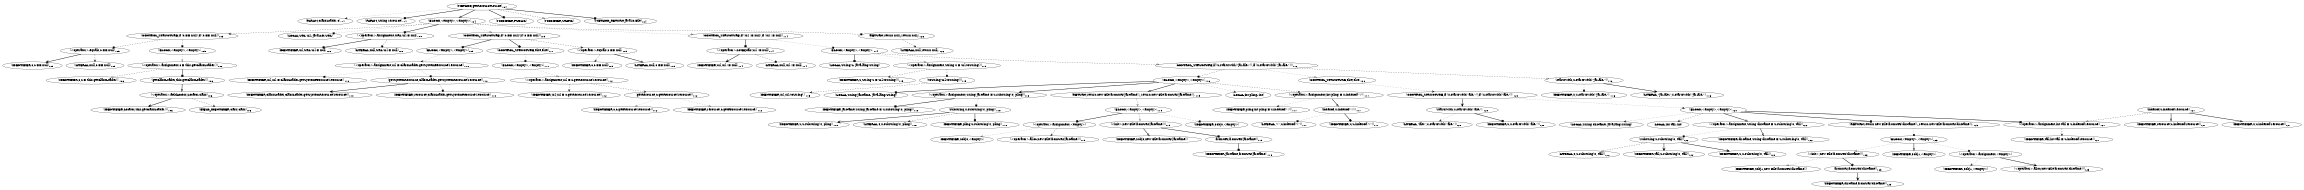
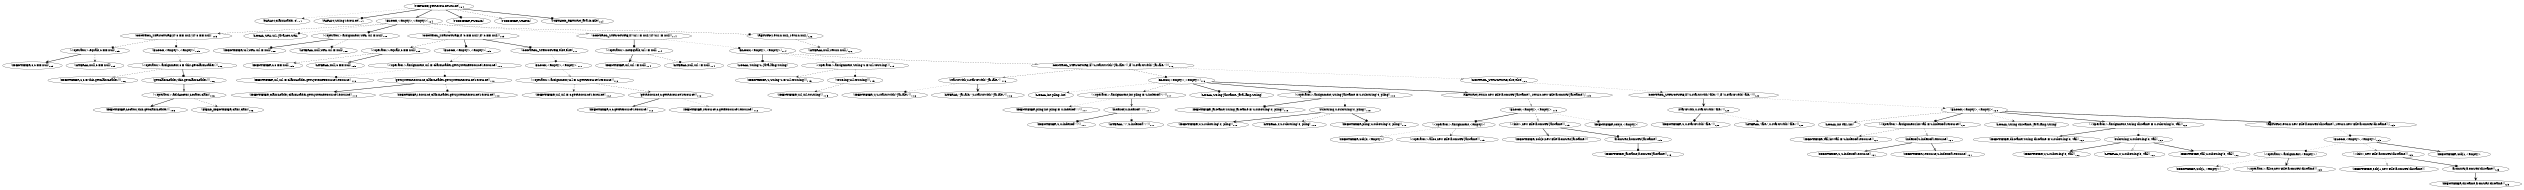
  digraph {
    edge [arrowhead=box style=bold]
    n1 [label=<(METHOD,getResourceSource)<SUB>104</SUB>>]
    n2 [label=<(PARAM,ClassLoader c)<SUB>104</SUB>>]
    n3 [label=<(PARAM,String resource)<SUB>104</SUB>>]
    n4 [label=<(BLOCK,&lt;empty&gt;,&lt;empty&gt;)<SUB>104</SUB>>]
    n5 [label=<(MODIFIER,PUBLIC)>]
    n6 [label=<(MODIFIER,STATIC)>]
    n7 [label=<(METHOD_RETURN,java.io.File)<SUB>104</SUB>>]
    n8 [label=<(CONTROL_STRUCTURE,if (c == null),if (c == null))<SUB>105</SUB>>]
    n9 [label=<(LOCAL,URL url: java.net.URL)>]
    n10 [label=<(&lt;operator&gt;.assignment,URL url = null)<SUB>108</SUB>>]
    n11 [label=<(CONTROL_STRUCTURE,if (c == null),if (c == null))<SUB>109</SUB>>]
    n12 [label=<(CONTROL_STRUCTURE,if (url != null),if (url != null))<SUB>114</SUB>>]
    n13 [label=<(RETURN,return null;,return null;)<SUB>126</SUB>>]
    n14 [label=<(&lt;operator&gt;.equals,c == null)<SUB>105</SUB>>]
    n15 [label=<(BLOCK,&lt;empty&gt;,&lt;empty&gt;)<SUB>105</SUB>>]
    n16 [label=<(IDENTIFIER,url,URL url = null)<SUB>108</SUB>>]
    n17 [label=<(LITERAL,null,URL url = null)<SUB>108</SUB>>]
    n18 [label=<(&lt;operator&gt;.equals,c == null)<SUB>109</SUB>>]
    n19 [label=<(BLOCK,&lt;empty&gt;,&lt;empty&gt;)<SUB>109</SUB>>]
    n20 [label=<(CONTROL_STRUCTURE,else,else)<SUB>111</SUB>>]
    n21 [label=<(&lt;operator&gt;.notEquals,url != null)<SUB>114</SUB>>]
    n22 [label=<(BLOCK,&lt;empty&gt;,&lt;empty&gt;)<SUB>114</SUB>>]
    n23 [label=<(LITERAL,null,return null;)<SUB>126</SUB>>]
    n24 [label=<(IDENTIFIER,c,c == null)<SUB>105</SUB>>]
    n25 [label=<(LITERAL,null,c == null)<SUB>105</SUB>>]
    n26 [label=<(&lt;operator&gt;.assignment,c = this.getClassLoader())<SUB>106</SUB>>]
    n27 [label=<(IDENTIFIER,c,c = this.getClassLoader())<SUB>106</SUB>>]
    n28 [label=<(getClassLoader,this.getClassLoader())<SUB>106</SUB>>]
    n29 [label=<(&lt;operator&gt;.fieldAccess,Locator.class)<SUB>106</SUB>>]
    n30 [label=<(IDENTIFIER,Locator,this.getClassLoader())<SUB>106</SUB>>]
    n31 [label=<(FIELD_IDENTIFIER,class,class)<SUB>106</SUB>>]
    n32 [label=<(IDENTIFIER,c,c == null)<SUB>109</SUB>>]
    n33 [label=<(LITERAL,null,c == null)<SUB>109</SUB>>]
    n34 [label=<(&lt;operator&gt;.assignment,url = ClassLoader.getSystemResource(resource))<SUB>110</SUB>>]
    n35 [label=<(BLOCK,&lt;empty&gt;,&lt;empty&gt;)<SUB>111</SUB>>]
    n36 [label=<(IDENTIFIER,url,url = ClassLoader.getSystemResource(resource))<SUB>110</SUB>>]
    n37 [label=<(getSystemResource,ClassLoader.getSystemResource(resource))<SUB>110</SUB>>]
    n38 [label=<(IDENTIFIER,ClassLoader,ClassLoader.getSystemResource(resource))<SUB>110</SUB>>]
    n39 [label=<(IDENTIFIER,resource,ClassLoader.getSystemResource(resource))<SUB>110</SUB>>]
    n40 [label=<(&lt;operator&gt;.assignment,url = c.getResource(resource))<SUB>112</SUB>>]
    n41 [label=<(IDENTIFIER,url,url = c.getResource(resource))<SUB>112</SUB>>]
    n42 [label=<(getResource,c.getResource(resource))<SUB>112</SUB>>]
    n43 [label=<(IDENTIFIER,c,c.getResource(resource))<SUB>112</SUB>>]
    n44 [label=<(IDENTIFIER,resource,c.getResource(resource))<SUB>112</SUB>>]
    n45 [label=<(IDENTIFIER,url,url != null)<SUB>114</SUB>>]
    n46 [label=<(LITERAL,null,url != null)<SUB>114</SUB>>]
    n47 [label=<(LOCAL,String u: java.lang.String)>]
    n48 [label=<(&lt;operator&gt;.assignment,String u = url.toString())<SUB>115</SUB>>]
    n49 [label=<(CONTROL_STRUCTURE,if (u.startsWith(&quot;jar:file:&quot;)),if (u.startsWith(&quot;jar:file:&quot;)))<SUB>116</SUB>>]
    n50 [label=<(IDENTIFIER,u,String u = url.toString())<SUB>115</SUB>>]
    n51 [label=<(toString,url.toString())<SUB>115</SUB>>]
    n52 [label=<(startsWith,u.startsWith(&quot;jar:file:&quot;))<SUB>116</SUB>>]
    n53 [label=<(BLOCK,&lt;empty&gt;,&lt;empty&gt;)<SUB>116</SUB>>]
    n54 [label=<(CONTROL_STRUCTURE,else,else)<SUB>120</SUB>>]
    n55 [label=<(IDENTIFIER,url,url.toString())<SUB>115</SUB>>]
    n56 [label=<(IDENTIFIER,u,u.startsWith(&quot;jar:file:&quot;))<SUB>116</SUB>>]
    n57 [label=<(LITERAL,&quot;jar:file:&quot;,u.startsWith(&quot;jar:file:&quot;))<SUB>116</SUB>>]
    n58 [label=<(LOCAL,int pling: int)>]
    n59 [label=<(&lt;operator&gt;.assignment,int pling = u.indexOf(&quot;!&quot;))<SUB>117</SUB>>]
    n60 [label=<(LOCAL,String jarName: java.lang.String)>]
    n61 [label=<(&lt;operator&gt;.assignment,String jarName = u.substring(4, pling))<SUB>118</SUB>>]
    n62 [label=<(RETURN,return new File(fromURI(jarName));,return new File(fromURI(jarName));)<SUB>119</SUB>>]
    n63 [label=<(CONTROL_STRUCTURE,if (u.startsWith(&quot;file:&quot;)),if (u.startsWith(&quot;file:&quot;)))<SUB>120</SUB>>]
    n64 [label=<(IDENTIFIER,pling,int pling = u.indexOf(&quot;!&quot;))<SUB>117</SUB>>]
    n65 [label=<(indexOf,u.indexOf(&quot;!&quot;))<SUB>117</SUB>>]
    n66 [label=<(IDENTIFIER,jarName,String jarName = u.substring(4, pling))<SUB>118</SUB>>]
    n67 [label=<(substring,u.substring(4, pling))<SUB>118</SUB>>]
    n68 [label=<(BLOCK,&lt;empty&gt;,&lt;empty&gt;)<SUB>119</SUB>>]
    n69 [label=<(IDENTIFIER,u,u.indexOf(&quot;!&quot;))<SUB>117</SUB>>]
    n70 [label=<(LITERAL,&quot;!&quot;,u.indexOf(&quot;!&quot;))<SUB>117</SUB>>]
    n71 [label=<(IDENTIFIER,u,u.substring(4, pling))<SUB>118</SUB>>]
    n72 [label=<(LITERAL,4,u.substring(4, pling))<SUB>118</SUB>>]
    n73 [label=<(IDENTIFIER,pling,u.substring(4, pling))<SUB>118</SUB>>]
    n74 [label=<(&lt;operator&gt;.assignment,&lt;empty&gt;)>]
    n75 [label=<(&lt;init&gt;,new File(fromURI(jarName)))<SUB>119</SUB>>]
    n76 [label=<(IDENTIFIER,$obj0,&lt;empty&gt;)>]
    n77 [label=<(IDENTIFIER,$obj0,&lt;empty&gt;)>]
    n78 [label=<(&lt;operator&gt;.alloc,new File(fromURI(jarName)))<SUB>119</SUB>>]
    n79 [label=<(IDENTIFIER,$obj0,new File(fromURI(jarName)))>]
    n80 [label=<(fromURI,fromURI(jarName))<SUB>119</SUB>>]
    n81 [label=<(IDENTIFIER,jarName,fromURI(jarName))<SUB>119</SUB>>]
    n82 [label=<(startsWith,u.startsWith(&quot;file:&quot;))<SUB>120</SUB>>]
    n83 [label=<(BLOCK,&lt;empty&gt;,&lt;empty&gt;)<SUB>120</SUB>>]
    n84 [label=<(IDENTIFIER,u,u.startsWith(&quot;file:&quot;))<SUB>120</SUB>>]
    n85 [label=<(LITERAL,&quot;file:&quot;,u.startsWith(&quot;file:&quot;))<SUB>120</SUB>>]
    n86 [label=<(LOCAL,int tail: int)>]
    n87 [label=<(&lt;operator&gt;.assignment,int tail = u.indexOf(resource))<SUB>121</SUB>>]
    n88 [label=<(LOCAL,String dirName: java.lang.String)>]
    n89 [label=<(&lt;operator&gt;.assignment,String dirName = u.substring(0, tail))<SUB>122</SUB>>]
    n90 [label=<(RETURN,return new File(fromURI(dirName));,return new File(fromURI(dirName));)<SUB>123</SUB>>]
    n91 [label=<(IDENTIFIER,tail,int tail = u.indexOf(resource))<SUB>121</SUB>>]
    n92 [label=<(indexOf,u.indexOf(resource))<SUB>121</SUB>>]
    n93 [label=<(IDENTIFIER,dirName,String dirName = u.substring(0, tail))<SUB>122</SUB>>]
    n94 [label=<(substring,u.substring(0, tail))<SUB>122</SUB>>]
    n95 [label=<(BLOCK,&lt;empty&gt;,&lt;empty&gt;)<SUB>123</SUB>>]
    n96 [label=<(IDENTIFIER,u,u.indexOf(resource))<SUB>121</SUB>>]
    n97 [label=<(IDENTIFIER,resource,u.indexOf(resource))<SUB>121</SUB>>]
    n98 [label=<(IDENTIFIER,u,u.substring(0, tail))<SUB>122</SUB>>]
    n99 [label=<(LITERAL,0,u.substring(0, tail))<SUB>122</SUB>>]
    n100 [label=<(IDENTIFIER,tail,u.substring(0, tail))<SUB>122</SUB>>]
    n101 [label=<(&lt;operator&gt;.assignment,&lt;empty&gt;)>]
    n102 [label=<(&lt;init&gt;,new File(fromURI(dirName)))<SUB>123</SUB>>]
    n103 [label=<(IDENTIFIER,$obj1,&lt;empty&gt;)>]
    n104 [label=<(IDENTIFIER,$obj1,&lt;empty&gt;)>]
    n105 [label=<(&lt;operator&gt;.alloc,new File(fromURI(dirName)))<SUB>123</SUB>>]
    n106 [label=<(IDENTIFIER,$obj1,new File(fromURI(dirName)))>]
    n107 [label=<(fromURI,fromURI(dirName))<SUB>123</SUB>>]
    n108 [label=<(IDENTIFIER,dirName,fromURI(dirName))<SUB>123</SUB>>]
    n1 -> n2 [arrowhead=vee style=dotted]
    n1 -> n3
    n1 -> n4 [arrowhead=onormal]
    n1 -> n5
    n1 -> n6 [arrowhead=onormal style=dashed]
    n1 -> n7
    n4 -> n8 [arrowhead=vee style=dashed]
    n4 -> n9 [style=dotted]
    n4 -> n10
    n4 -> n11 [arrowhead=onormal style=dotted]
    n4 -> n12 [arrowhead=onormal style=dotted]
    n4 -> n13 [style=dashed]
    n8 -> n14 [style=dashed]
    n8 -> n15 [style=dashed]
    n10 -> n16
    n10 -> n17 [style=dashed]
    n11 -> n18 [arrowhead=vee style=dashed]
    n11 -> n19
    n11 -> n20
    n12 -> n21
    n12 -> n22 [style=dotted]
    n13 -> n23 [arrowhead=vee style=dashed]
    n14 -> n24 [arrowhead=vee]
    n14 -> n25 [arrowhead=vee style=dashed]
    n15 -> n26 [arrowhead=onormal style=dotted]
    n18 -> n32 [arrowhead=vee style=dashed]
    n18 -> n33 [arrowhead=onormal]
    n19 -> n34 [arrowhead=vee style=dotted]
    n20 -> n35 [style=dotted]
    n21 -> n45 [arrowhead=vee]
    n21 -> n46 [style=dashed]
    n22 -> n47
    n22 -> n48 [arrowhead=onormal style=dotted]
    n22 -> n49 [arrowhead=onormal style=dashed]
    n26 -> n27 [arrowhead=onormal style=dashed]
    n26 -> n28
    n28 -> n29 [arrowhead=onormal]
    n29 -> n30 [arrowhead=vee]
    n29 -> n31 [arrowhead=vee style=dashed]
    n34 -> n36 [style=dotted]
    n34 -> n37 [style=dotted]
    n35 -> n40 [arrowhead=onormal style=dotted]
    n37 -> n38 [arrowhead=vee]
    n37 -> n39 [style=dashed]
    n40 -> n41 [arrowhead=vee style=dashed]
    n40 -> n42 [arrowhead=vee style=dashed]
-   n42 -> n43 [arrowhead=onormal style=dotted]
+   n42 -> n43 [arrowhead=onormal]
    n42 -> n44 [arrowhead=onormal style=dotted]
    n48 -> n50 [arrowhead=vee style=dashed]
    n48 -> n51 [style=dashed]
    n49 -> n52 [arrowhead=onormal style=dashed]
    n49 -> n53 [style=dashed]
    n49 -> n54 [arrowhead=onormal style=dotted]
    n51 -> n55 [arrowhead=vee style=dashed]
    n52 -> n56 [style=dotted]
    n52 -> n57 [arrowhead=vee]
    n53 -> n58 [arrowhead=vee style=dotted]
    n53 -> n59 [arrowhead=vee style=dashed]
    n53 -> n60
    n53 -> n61 [arrowhead=vee]
    n53 -> n62 [arrowhead=onormal]
    n54 -> n63 [arrowhead=vee style=dotted]
    n59 -> n64 [arrowhead=vee style=dotted]
    n59 -> n65 [arrowhead=onormal]
    n61 -> n66
    n61 -> n67 [style=dotted]
    n62 -> n68 [arrowhead=onormal style=dashed]
    n63 -> n82 [arrowhead=vee]
    n63 -> n83 [arrowhead=vee style=dotted]
    n65 -> n69
    n65 -> n70 [style=dotted]
    n67 -> n71 [arrowhead=vee]
    n67 -> n72 [arrowhead=vee style=dashed]
    n67 -> n73
    n68 -> n74
    n68 -> n75 [arrowhead=onormal style=dashed]
    n68 -> n76 [style=dotted]
    n74 -> n77 [arrowhead=onormal style=dotted]
    n74 -> n78 [arrowhead=vee style=dashed]
    n75 -> n79 [arrowhead=onormal]
    n75 -> n80
    n80 -> n81
    n82 -> n84
    n82 -> n85 [arrowhead=vee style=dotted]
    n83 -> n86 [arrowhead=vee style=dashed]
    n83 -> n87
    n83 -> n88 [arrowhead=vee style=dotted]
    n83 -> n89 [arrowhead=onormal]
    n83 -> n90
    n87 -> n91 [arrowhead=vee style=dashed]
-   n92 -> n87 [arrowhead=onormal style=dashed]
+   n87 -> n92 [arrowhead=onormal style=dashed]
    n89 -> n93 [arrowhead=onormal]
    n89 -> n94 [style=dotted]
    n90 -> n95 [style=dotted]
    n92 -> n96 [arrowhead=onormal]
    n92 -> n97 [arrowhead=onormal]
    n94 -> n98 [arrowhead=vee]
    n94 -> n99 [arrowhead=onormal style=dashed]
    n94 -> n100 [arrowhead=vee]
    n95 -> n101 [style=dotted]
    n95 -> n102 [arrowhead=onormal style=dotted]
    n95 -> n103 [arrowhead=onormal]
    n101 -> n104 [arrowhead=vee style=dotted]
    n101 -> n105 [arrowhead=vee]
    n102 -> n106 [arrowhead=onormal style=dotted]
    n102 -> n107
    n107 -> n108 [arrowhead=vee]
  }
